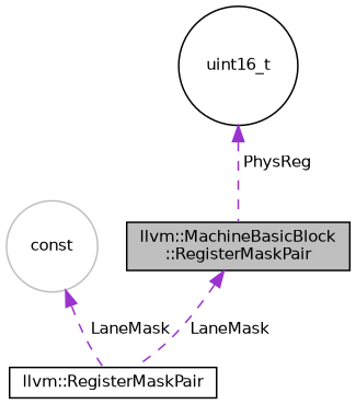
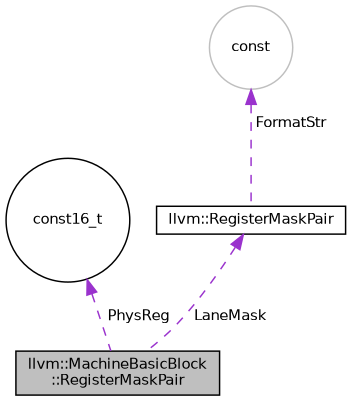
  digraph {
    node [color=black fontname=Helvetica fontsize=10 shape=box]
    edge [color=darkorchid3 dir=back fontname=Helvetica fontsize=10 labelfontname=Helvetica labelfontsize=10 style=dashed]
    n1 [fillcolor=grey75 fontcolor=black height=0.2 label="llvm::MachineBasicBlock\l::RegisterMaskPair" style=filled width=0.4]
-   n2 [height=0.2 label=uint16_t shape=circle width=0.4]
+   n2 [height=0.2 label=const16_t shape=circle width=0.4]
    n3 [height=0.2 label="llvm::RegisterMaskPair" width=0.4]
    n4 [color=grey75 height=0.2 label=const shape=circle width=0.4]
    n2 -> n1 [label=" PhysReg"]
-   n1 -> n3 [label=" LaneMask"]
-   n4 -> n3 [label=" LaneMask"]
+   n3 -> n1 [label=" LaneMask"]
+   n4 -> n3 [label=" FormatStr"]
  }
